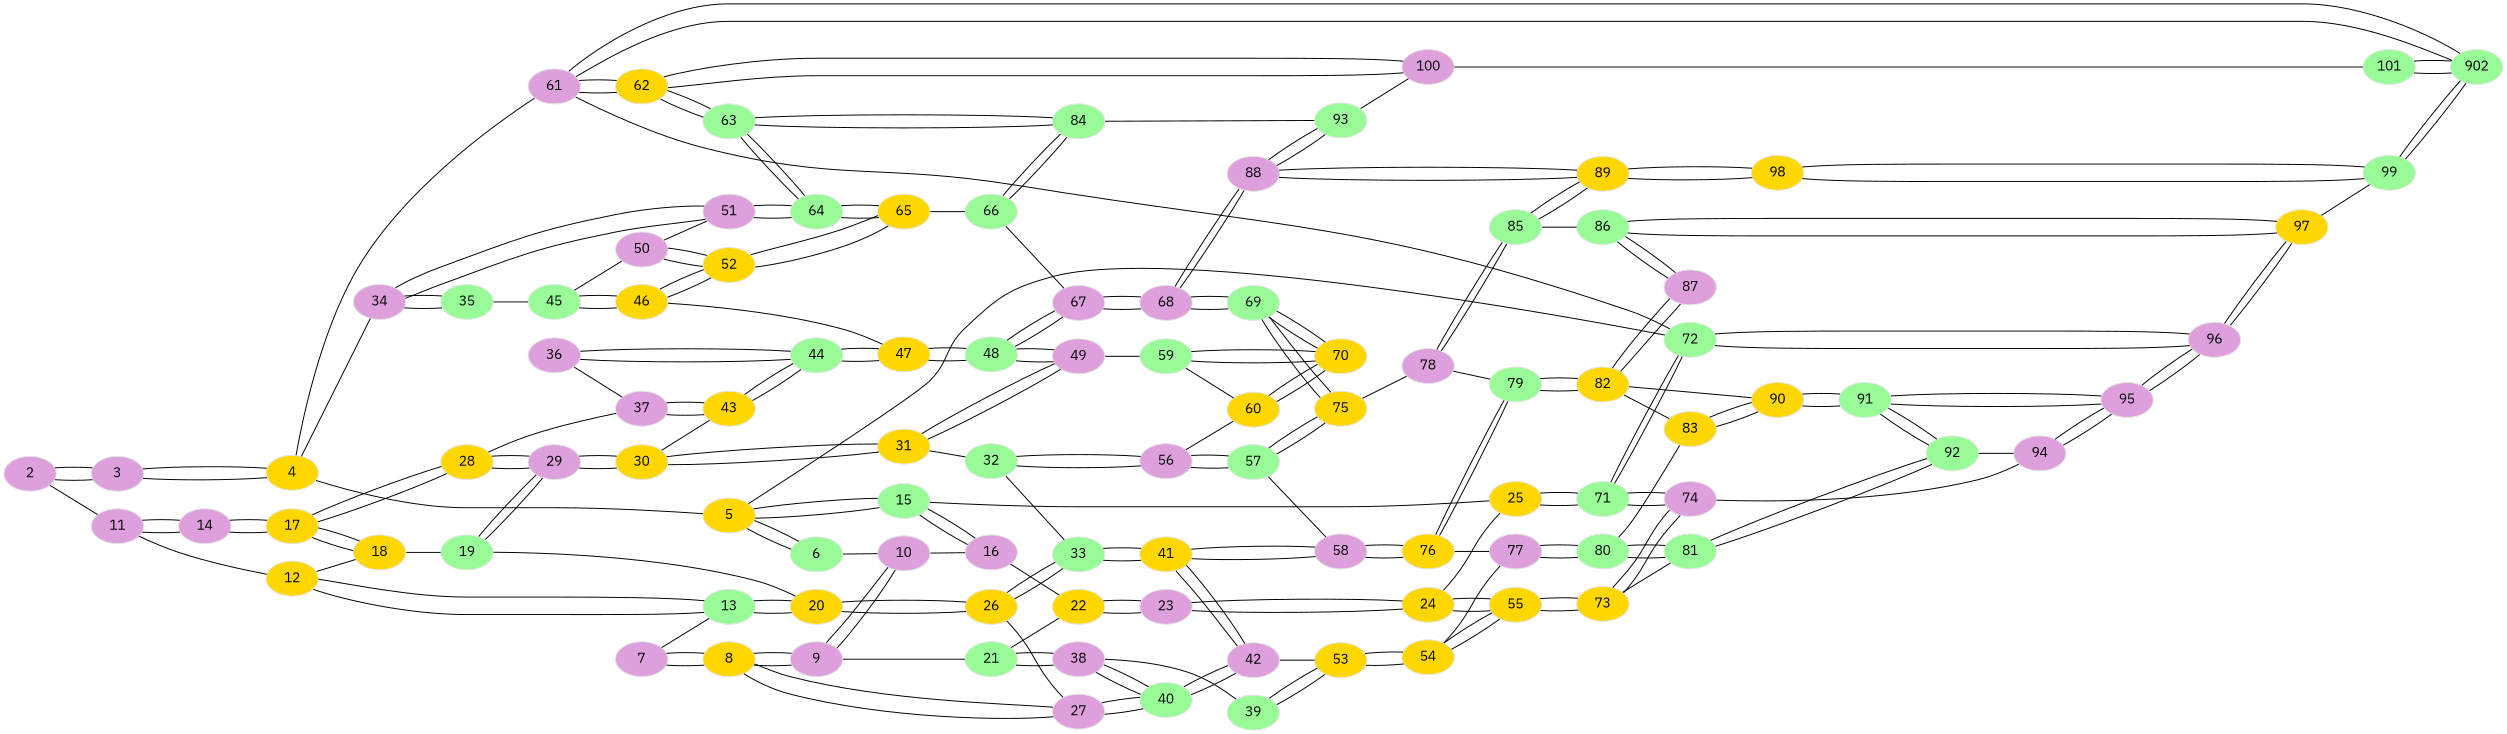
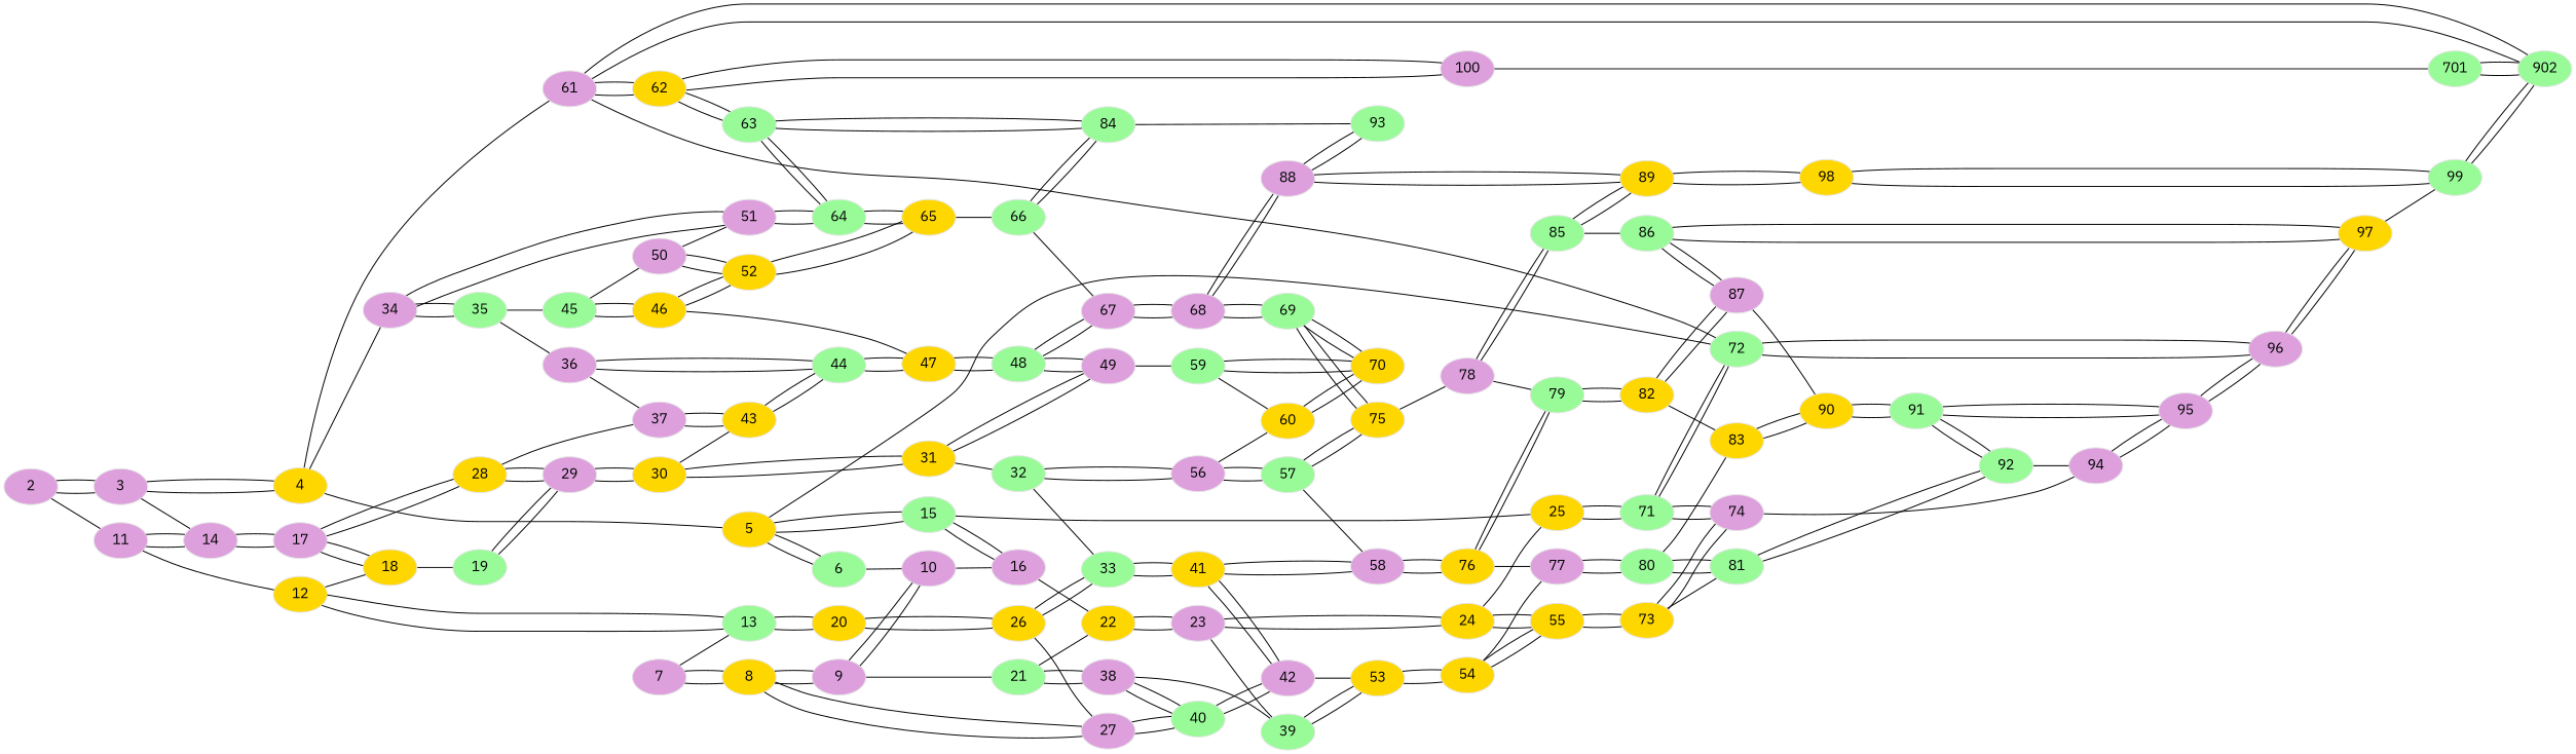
  graph {
    fontname="IBM Plex Sans"
    rankdir=LR
    node [color=gray90 fillcolor=gold fontname="IBM Plex Sans" style=filled]
    edge [fontname="IBM Plex Sans"]
    2 [fillcolor=plum]
    3 [fillcolor=plum]
    11 [fillcolor=plum]
    7 [fillcolor=plum]
    8
    13 [fillcolor=palegreen]
    4
    14 [fillcolor=plum]
    12
    5
    34 [fillcolor=plum]
    61 [fillcolor=plum]
-   17
+   17 [fillcolor=plum]
    6 [fillcolor=palegreen]
    15 [fillcolor=palegreen]
    72 [fillcolor=palegreen]
    35 [fillcolor=palegreen]
    51 [fillcolor=plum]
    62
    n20 [fillcolor=palegreen label=902]
    10 [fillcolor=plum]
    16 [fillcolor=plum]
    25
    96 [fillcolor=plum]
    9 [fillcolor=plum]
    27 [fillcolor=plum]
    20
    21 [fillcolor=palegreen]
    40 [fillcolor=palegreen]
    22
    38 [fillcolor=plum]
    18
    19 [fillcolor=palegreen]
    26
    28
    71 [fillcolor=palegreen]
    23 [fillcolor=plum]
    29 [fillcolor=plum]
    37 [fillcolor=plum]
    30
    33 [fillcolor=palegreen]
    39 [fillcolor=palegreen]
    24
    55
    53
    73
    74 [fillcolor=plum]
    41
    42 [fillcolor=plum]
    43
    31
    32 [fillcolor=palegreen]
    49 [fillcolor=plum]
    44 [fillcolor=palegreen]
    56 [fillcolor=plum]
    59 [fillcolor=palegreen]
    57 [fillcolor=palegreen]
    60
    58 [fillcolor=plum]
    36 [fillcolor=plum]
    45 [fillcolor=palegreen]
    64 [fillcolor=palegreen]
    46
    50 [fillcolor=plum]
    47
    54
    76
    48 [fillcolor=palegreen]
    52
    65
    67 [fillcolor=plum]
    68 [fillcolor=plum]
    70
    66 [fillcolor=palegreen]
    77 [fillcolor=plum]
    80 [fillcolor=palegreen]
    81 [fillcolor=palegreen]
    75
    78 [fillcolor=plum]
    79 [fillcolor=palegreen]
    63 [fillcolor=palegreen]
    100 [fillcolor=plum]
    84 [fillcolor=palegreen]
-   101 [fillcolor=palegreen]
+   101 [fillcolor=palegreen label=701]
    93 [fillcolor=palegreen]
    69 [fillcolor=palegreen]
    88 [fillcolor=plum]
    89
    94 [fillcolor=plum]
    97
    92 [fillcolor=palegreen]
    95 [fillcolor=plum]
    85 [fillcolor=palegreen]
    82
    83
    86 [fillcolor=palegreen]
    87 [fillcolor=plum]
    90
    91 [fillcolor=palegreen]
    98
    99 [fillcolor=palegreen]
    2 -- 3
    2 -- 3
    2 -- 11
    3 -- 4
    3 -- 4
+   3 -- 14
    11 -- 14
    11 -- 14
    11 -- 12
    7 -- 8
    7 -- 8
    7 -- 13
    8 -- 9
    8 -- 9
    8 -- 27
    8 -- 27
    13 -- 20
    13 -- 20
    4 -- 5
    4 -- 34
    4 -- 61
    14 -- 17
    14 -- 17
    12 -- 13
    12 -- 13
    12 -- 18
    5 -- 6
    5 -- 6
    5 -- 15
    5 -- 15
    5 -- 72
    34 -- 35
    34 -- 35
    34 -- 51
    34 -- 51
    61 -- 72
    61 -- 62
    61 -- 62
    61 -- n20
    61 -- n20
    17 -- 18
    17 -- 18
    17 -- 28
    17 -- 28
    6 -- 10
    15 -- 16
    15 -- 16
    15 -- 25
    72 -- 96
    72 -- 96
+   35 -- 36
    35 -- 45
    51 -- 64
    51 -- 64
    62 -- 63
    62 -- 63
    62 -- 100
    62 -- 100
    10 -- 16
    16 -- 22
    25 -- 71
    25 -- 71
    96 -- 97
    96 -- 97
    9 -- 10
    9 -- 10
    9 -- 21
    27 -- 40
    27 -- 40
    20 -- 26
    20 -- 26
    21 -- 22
    21 -- 38
    21 -- 38
    40 -- 42
    40 -- 42
    22 -- 23
    22 -- 23
    38 -- 40
    38 -- 40
    38 -- 39
    18 -- 19
-   19 -- 20
    19 -- 29
    19 -- 29
    26 -- 27
    26 -- 33
    26 -- 33
    28 -- 29
    28 -- 29
    28 -- 37
    71 -- 72
    71 -- 72
    71 -- 74
    71 -- 74
+   23 -- 39
    23 -- 24
    23 -- 24
    29 -- 30
    29 -- 30
    37 -- 43
    37 -- 43
    30 -- 43
    30 -- 31
    30 -- 31
    33 -- 41
    33 -- 41
    39 -- 53
    39 -- 53
    24 -- 25
    24 -- 55
    24 -- 55
    55 -- 73
    55 -- 73
    53 -- 54
    53 -- 54
    73 -- 74
    73 -- 74
    73 -- 81
    74 -- 94
    41 -- 42
    41 -- 42
    41 -- 58
    41 -- 58
    42 -- 53
    43 -- 44
    43 -- 44
    31 -- 32
    31 -- 49
    31 -- 49
    32 -- 33
    32 -- 56
    32 -- 56
    49 -- 59
    44 -- 47
    44 -- 47
    56 -- 57
    56 -- 57
    56 -- 60
    59 -- 60
    59 -- 70
    59 -- 70
    57 -- 58
    57 -- 75
    57 -- 75
    60 -- 70
    60 -- 70
    58 -- 76
    58 -- 76
    36 -- 37
    36 -- 44
    36 -- 44
    45 -- 46
    45 -- 46
    45 -- 50
    64 -- 65
    64 -- 65
    46 -- 47
    46 -- 52
    46 -- 52
    50 -- 51
    50 -- 52
    50 -- 52
    47 -- 48
    47 -- 48
    54 -- 55
    54 -- 55
    54 -- 77
    76 -- 77
    76 -- 79
    76 -- 79
    48 -- 49
    48 -- 49
    48 -- 67
    48 -- 67
    52 -- 65
    52 -- 65
    65 -- 66
    67 -- 68
    67 -- 68
    68 -- 69
    68 -- 69
    68 -- 88
    68 -- 88
    66 -- 67
    66 -- 84
    66 -- 84
    77 -- 80
    77 -- 80
    80 -- 81
    80 -- 81
    80 -- 83
    81 -- 92
    81 -- 92
    75 -- 78
    78 -- 79
    78 -- 85
    78 -- 85
    79 -- 82
    79 -- 82
    63 -- 64
    63 -- 64
    63 -- 84
    63 -- 84
    100 -- 101
    84 -- 93
    101 -- n20
    101 -- n20
-   93 -- 100
    69 -- 70
    69 -- 70
    69 -- 75
    69 -- 75
    88 -- 93
    88 -- 93
    88 -- 89
    88 -- 89
    89 -- 98
    89 -- 98
    94 -- 95
    94 -- 95
    97 -- 99
    92 -- 94
    95 -- 96
    95 -- 96
    85 -- 89
    85 -- 89
    85 -- 86
    82 -- 83
    82 -- 87
    82 -- 87
    83 -- 90
    83 -- 90
    86 -- 97
    86 -- 97
    86 -- 87
    86 -- 87
-   82 -- 90
+   87 -- 90
    90 -- 91
    90 -- 91
    91 -- 92
    91 -- 92
    91 -- 95
    91 -- 95
    98 -- 99
    98 -- 99
    99 -- n20
    99 -- n20
  }
